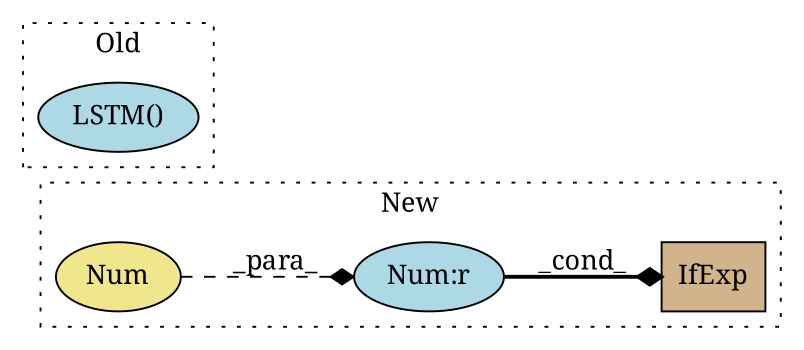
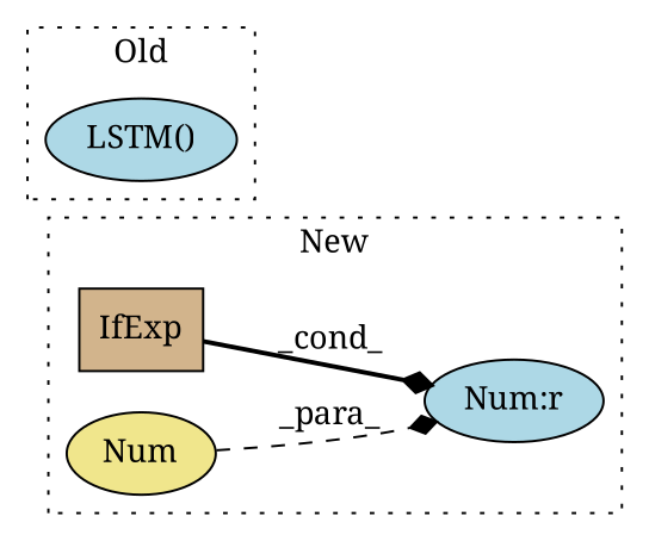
  digraph {
    fontname="Noto Serif"
    rankdir=LR
    node [fillcolor=lightblue fontname="Noto Serif" shape=ellipse style=filled]
    edge [arrowhead=diamond fontname="Noto Serif"]
    n1 [a=51 fillcolor=tan l="4,6" label=IfExp s="4457,4486" shape=box]
    n2 [a=40 l=25 label="Num:r" s=4461]
    n3 [a=76 fillcolor=khaki l=1 label=Num s=4485]
    n4 [a=75 l="8,131" label="LSTM()" s="4061,4096"]
    subgraph cluster_1 {
      label=New
      style=dotted
      n1
      n2
      n3
    }
    subgraph cluster_2 {
      label=Old
      style=dotted
      n4
    }
-   n2 -> n1 [label=_cond_ style=bold]
+   n1 -> n2 [label=_cond_ style=bold]
    n3 -> n2 [label=_para_ style=dashed]
  }
